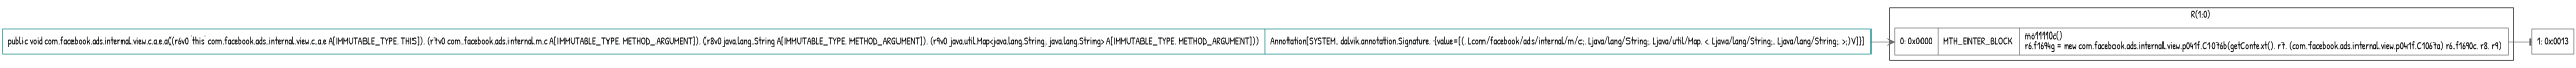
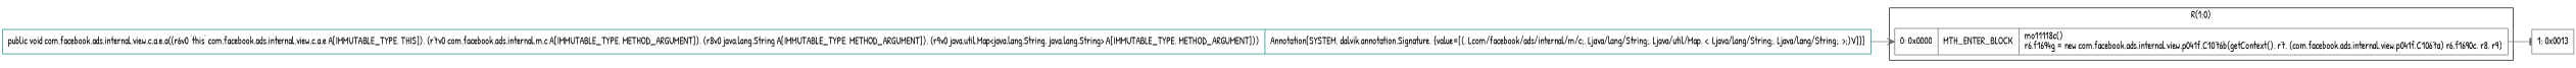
  digraph {
    rankdir=LR
    fontname="Patrick Hand"
    node [color=gray40 shape=record fontname="Patrick Hand"]
    edge [color=gray40 fontname="Patrick Hand"]
-   n1 [label="{0\:\ 0x0000|MTH_ENTER_BLOCK\l|mo11110c()\lr6.f1694g = new com.facebook.ads.internal.view.p041f.C1076b(getContext(), r7, (com.facebook.ads.internal.view.p041f.C1067a) r6.f1690c, r8, r9)\l}"]
+   n1 [label="{0\:\ 0x0000|MTH_ENTER_BLOCK\l|mo11118c()\lr6.f1694g = new com.facebook.ads.internal.view.p041f.C1076b(getContext(), r7, (com.facebook.ads.internal.view.p041f.C1067a) r6.f1690c, r8, r9)\l}"]
    n2 [label="{1\:\ 0x0013}"]
    n3 [label="{public void com.facebook.ads.internal.view.c.a.e.a((r6v0 'this' com.facebook.ads.internal.view.c.a.e A[IMMUTABLE_TYPE, THIS]), (r7v0 com.facebook.ads.internal.m.c A[IMMUTABLE_TYPE, METHOD_ARGUMENT]), (r8v0 java.lang.String A[IMMUTABLE_TYPE, METHOD_ARGUMENT]), (r9v0 java.util.Map\<java.lang.String, java.lang.String\> A[IMMUTABLE_TYPE, METHOD_ARGUMENT]))  | Annotation[SYSTEM, dalvik.annotation.Signature, \{value=[(, Lcom\/facebook\/ads\/internal\/m\/c;, Ljava\/lang\/String;, Ljava\/util\/Map, \<, Ljava\/lang\/String;, Ljava\/lang\/String;, \>;)V]\}]\l}" color=teal]
    subgraph cluster_1 {
      label="R(1:0)"
      n1
    }
    n1 -> n2 [arrowhead=tee]
    n3 -> n1 [arrowhead=vee]
  }
